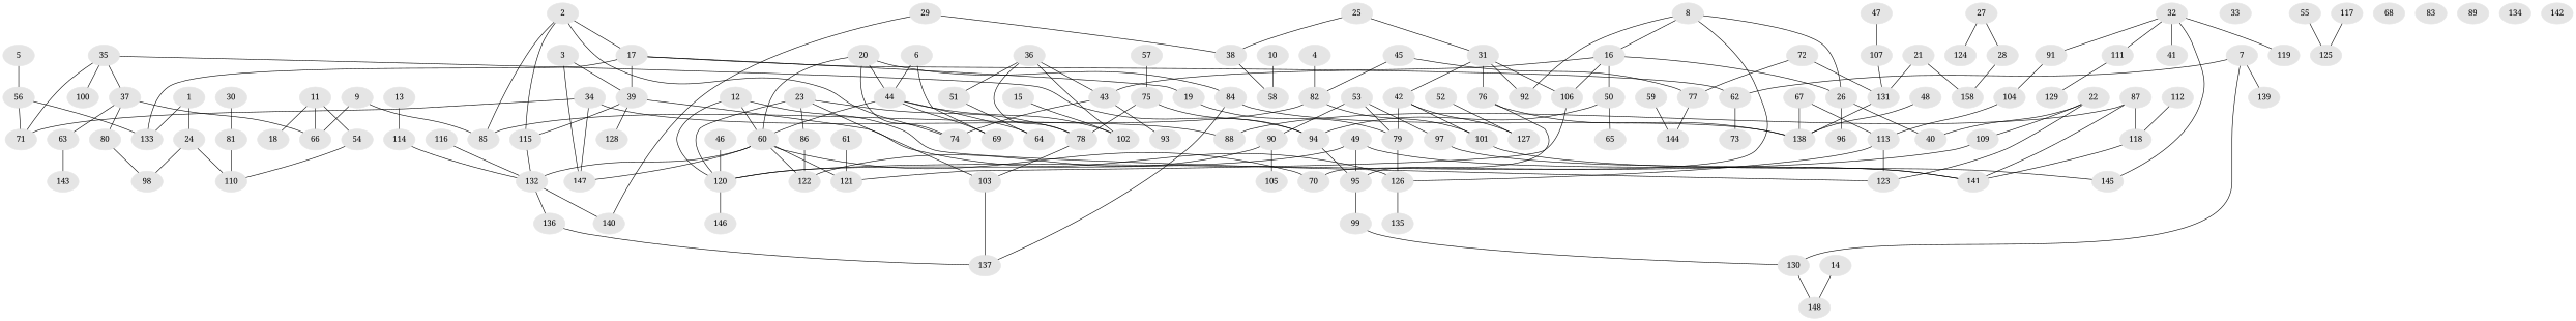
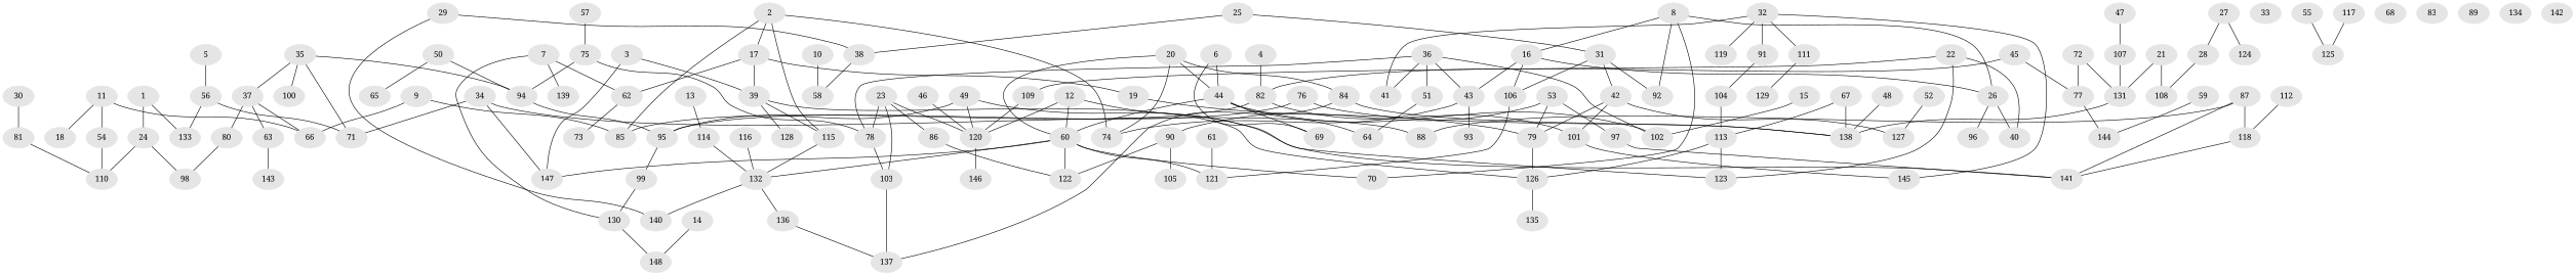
  graph {
    fontname="Noto Serif"
    node [color=gray90 fontname="Noto Serif" style=filled]
    edge [fontname="Noto Serif"]
    1
    24
    133
    98
    110
    2
    17
    74
    85
    115
    39
    62
    19
    132
    3
    147
    126
    128
    4
    82
    101
    5
    56
    71
    6
    44
    69
    16
    26
    43
    50
    106
    60
    102
    64
    7
    130
    139
    73
    148
    8
    70
    92
    40
    96
    9
    66
    10
    58
    11
    18
    54
    12
    120
    123
    121
    122
    146
    13
    114
    14
    15
    93
    94
    65
    79
    20
    84
    138
    137
    21
-   108 [label=158]
+   108
    131
    22
    109
    23
    78
    86
    103
    25
    31
    38
    42
    76
    27
    28
    124
    29
    140
    30
    81
    127
    95
    32
    41
    91
    111
    119
    145
    104
    129
    33
    34
    88
    35
    37
    100
    63
    80
    36
    51
    143
    135
    45
    77
    144
    46
    47
    107
    48
    49
    141
    99
    52
    53
    90
    97
    105
    55
    125
    57
    75
    59
    136
    61
    67
    113
    68
    72
    83
    87
    118
    89
    112
    116
    117
    134
    142
    1 -- 24
    1 -- 133
    24 -- 98
    24 -- 110
    2 -- 17
    2 -- 74
    2 -- 85
    2 -- 115
-   17 -- 133
    17 -- 39
    17 -- 62
    17 -- 19
    115 -- 132
    39 -- 115
    39 -- 126
    39 -- 128
    62 -- 73
    19 -- 79
    132 -- 140
    132 -- 136
    3 -- 39
    3 -- 147
    126 -- 135
    4 -- 82
    82 -- 85
    82 -- 101
    101 -- 145
    5 -- 56
    56 -- 133
    56 -- 71
    6 -- 44
    6 -- 69
    44 -- 69
    44 -- 60
    44 -- 102
    44 -- 64
    16 -- 26
    16 -- 43
-   16 -- 50
    16 -- 106
    26 -- 40
    26 -- 96
    43 -- 74
    43 -- 93
    50 -- 94
    50 -- 65
    106 -- 121
    60 -- 132
    60 -- 147
    60 -- 70
    60 -- 121
    60 -- 122
    7 -- 62
    7 -- 130
    7 -- 139
    130 -- 148
    8 -- 16
    8 -- 26
    8 -- 70
    8 -- 92
    9 -- 85
    9 -- 66
    10 -- 58
    11 -- 66
    11 -- 18
    11 -- 54
    54 -- 110
    12 -- 60
    12 -- 120
    12 -- 123
    120 -- 146
    13 -- 114
    114 -- 132
    14 -- 148
    15 -- 102
    94 -- 95
    79 -- 126
    20 -- 74
    20 -- 44
    20 -- 60
    20 -- 84
    84 -- 138
    84 -- 137
    21 -- 108
    21 -- 131
    131 -- 138
    22 -- 40
    22 -- 123
    22 -- 109
    109 -- 120
    23 -- 120
    23 -- 78
    23 -- 86
    23 -- 103
    78 -- 103
    86 -- 122
    103 -- 137
    25 -- 31
    25 -- 38
    31 -- 106
    31 -- 92
    31 -- 42
-   31 -- 76
    38 -- 58
    42 -- 101
    42 -- 79
    42 -- 127
    76 -- 138
    76 -- 95
    27 -- 28
    27 -- 124
    28 -- 108
    29 -- 38
    29 -- 140
    30 -- 81
    81 -- 110
    95 -- 99
    32 -- 41
    32 -- 91
    32 -- 111
    32 -- 119
    32 -- 145
    91 -- 104
    111 -- 129
    104 -- 113
    34 -- 147
    34 -- 71
    34 -- 88
    35 -- 71
    35 -- 94
    35 -- 37
    35 -- 100
    37 -- 66
    37 -- 63
    37 -- 80
    63 -- 143
    80 -- 98
    36 -- 43
    36 -- 102
    36 -- 78
+   36 -- 41
    36 -- 51
    51 -- 64
    45 -- 82
    45 -- 77
    77 -- 144
    46 -- 120
    47 -- 107
    107 -- 131
    48 -- 138
    49 -- 120
    49 -- 95
    49 -- 141
    99 -- 130
    52 -- 127
    53 -- 79
    53 -- 90
    53 -- 97
    90 -- 122
    90 -- 105
    97 -- 141
    55 -- 125
    57 -- 75
    75 -- 94
    75 -- 78
    59 -- 144
    136 -- 137
    61 -- 121
    67 -- 138
    67 -- 113
    113 -- 126
    113 -- 123
    72 -- 131
    72 -- 77
    87 -- 88
    87 -- 141
    87 -- 118
    118 -- 141
    112 -- 118
    116 -- 132
    117 -- 125
  }
